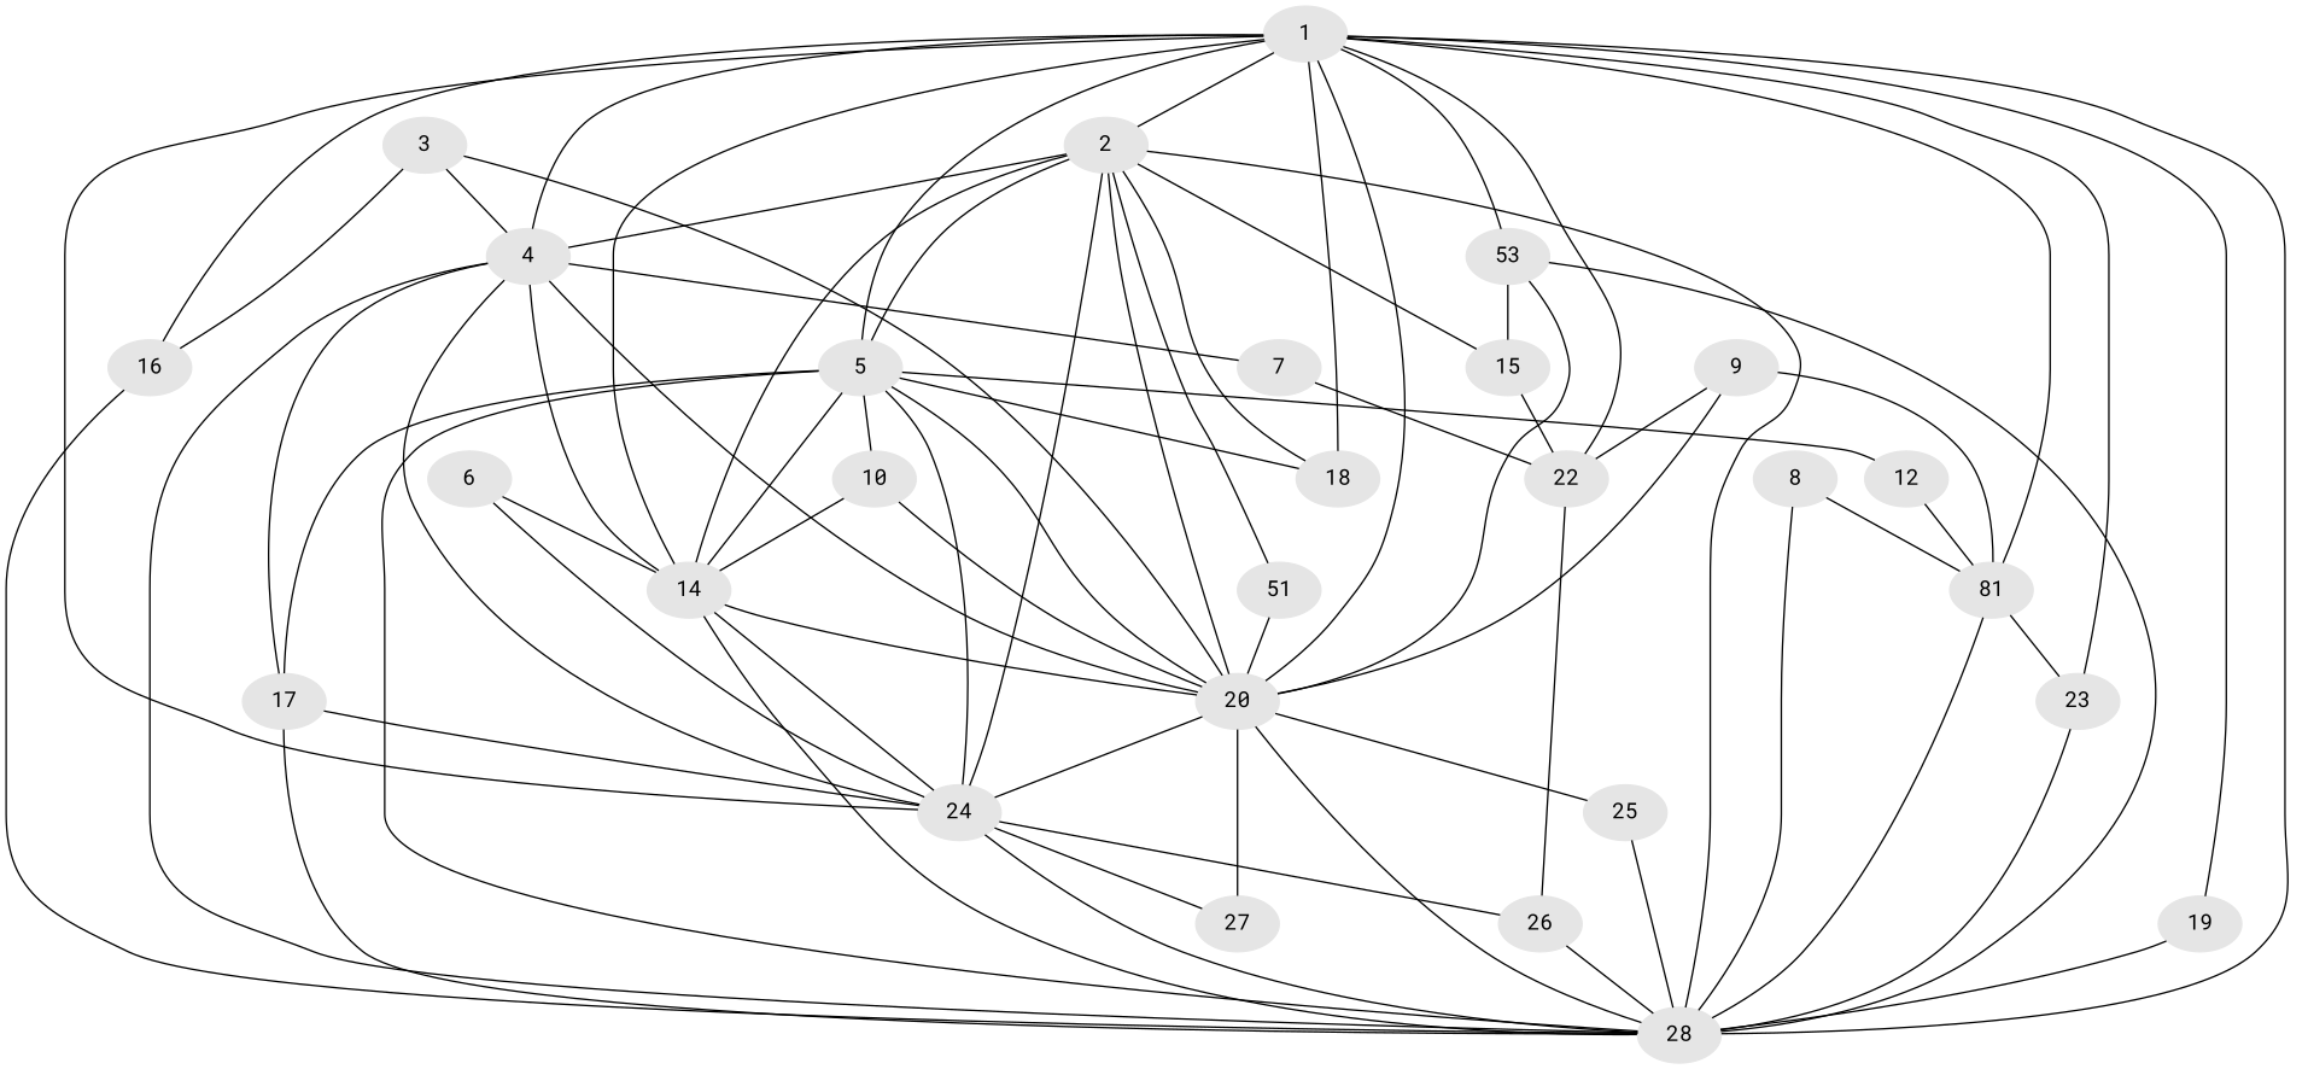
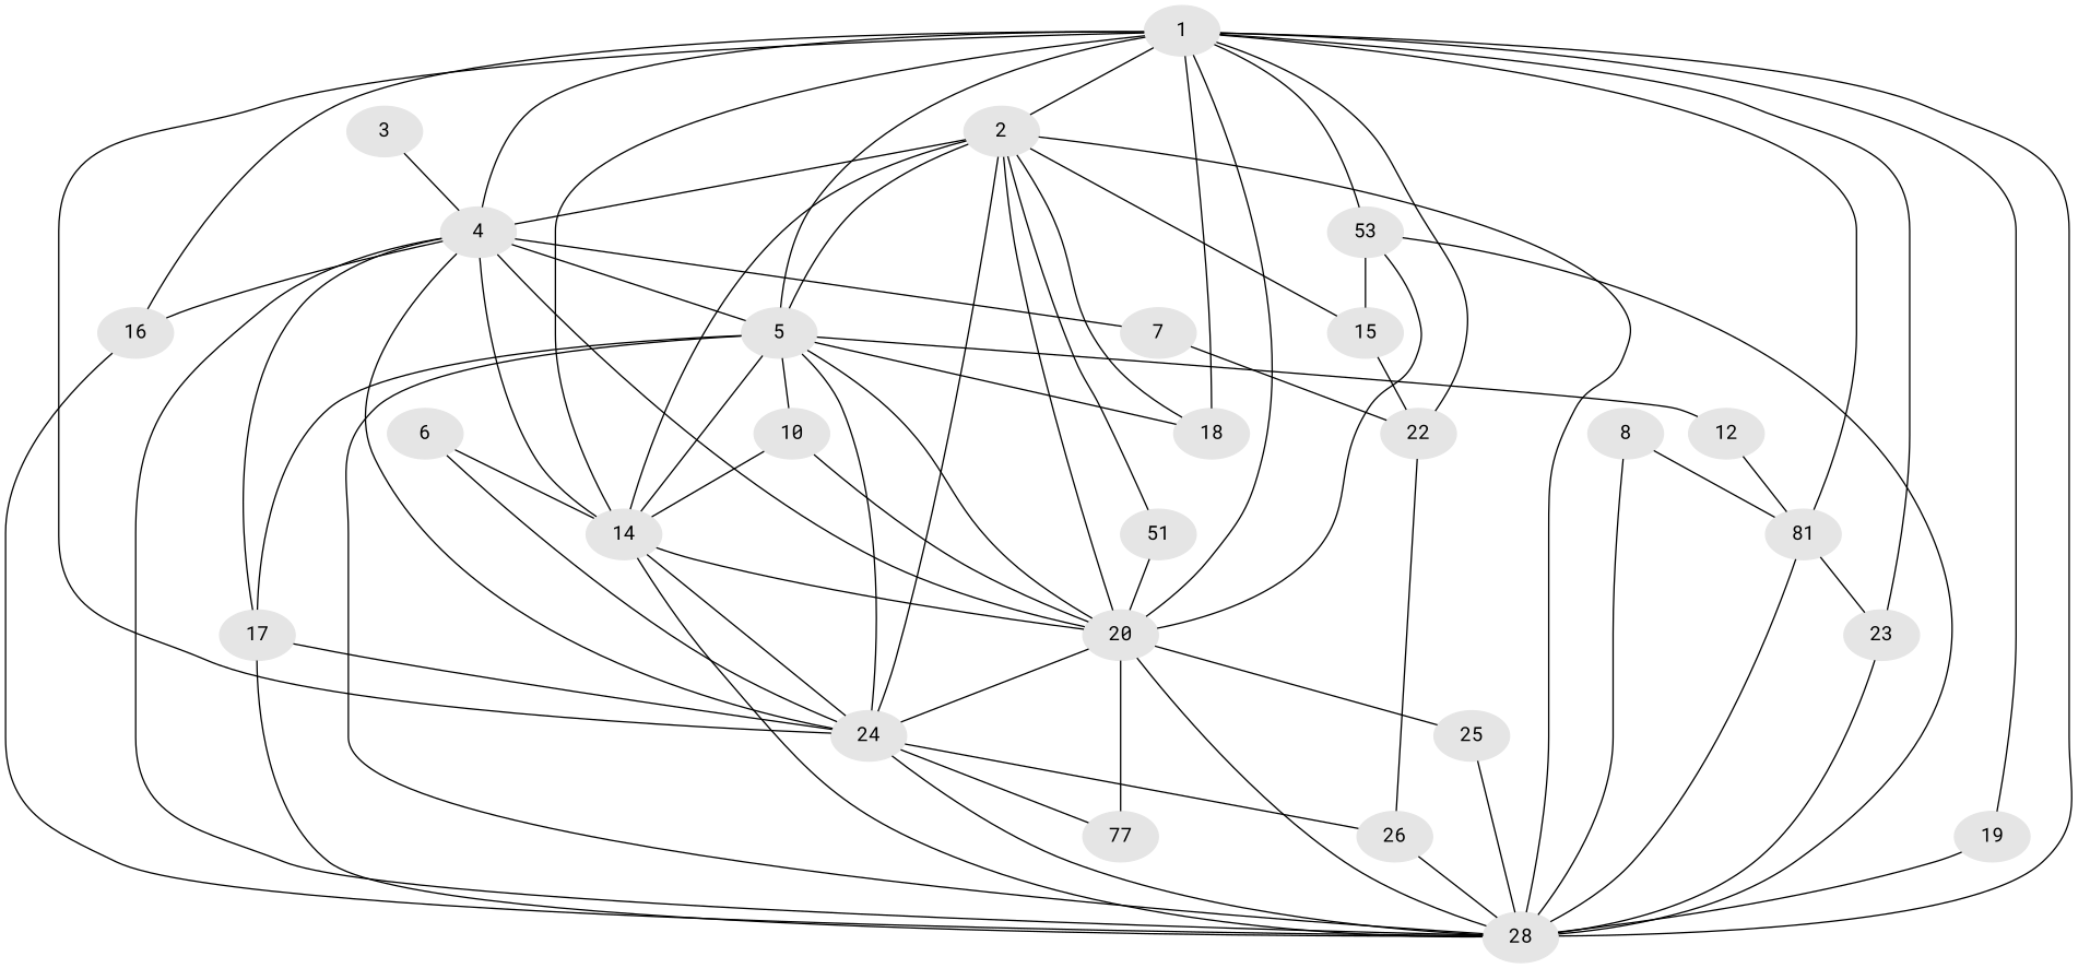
  graph {
    fontname="Roboto Mono"
    node [color=gray90 fontname="Roboto Mono" style=filled]
    edge [fontname="Roboto Mono" weight=1.0]
    1
    2
    4
    5
    n5 [label=53]
    14
    16
    18
    19
    20
    n11 [label=81]
    22
    23
    24
    28
    n16 [label=51]
    15
    7
    17
    10
    12
    25
-   27
+   27 [label=77]
    26
    3
    6
    8
-   9
    1 -- 2 [weight=4.0]
    1 -- 4 [weight=4.0]
    1 -- 5 [weight=3.0]
    1 -- n5 [weight=2.0]
    1 -- 14 [weight=3.0]
    1 -- 16
    1 -- 18
    1 -- 19
    1 -- 20 [weight=4.0]
    1 -- n11 [weight=2.0]
    1 -- 22 [weight=3.0]
    1 -- 23 [weight=2.0]
    1 -- 24 [weight=3.0]
    1 -- 28 [weight=4.0]
    2 -- 4
    2 -- 5
    2 -- 14 [weight=2.0]
    2 -- 18
    2 -- 20 [weight=2.0]
    2 -- 24 [weight=2.0]
    2 -- 28
    2 -- n16
    2 -- 15
+   4 -- 5 [weight=2.0]
    4 -- 14
-   3 -- 16 [weight=2.0]
+   4 -- 16 [weight=2.0]
    4 -- 20
    4 -- 24
    4 -- 28 [weight=2.0]
    4 -- 7
    4 -- 17
    5 -- 14 [weight=2.0]
    5 -- 18 [weight=2.0]
    5 -- 20 [weight=2.0]
    5 -- 24 [weight=2.0]
    5 -- 28
    5 -- 17
    5 -- 10
    5 -- 12
    n5 -- 20 [weight=2.0]
    n5 -- 28
    n5 -- 15
    14 -- 20
    14 -- 24 [weight=2.0]
    14 -- 28
    16 -- 28
    19 -- 28 [weight=2.0]
    20 -- 24
    20 -- 28
    20 -- 25
    20 -- 27 [weight=2.0]
    n11 -- 23
    n11 -- 28
    22 -- 26
    23 -- 28
    24 -- 28 [weight=2.0]
    24 -- 27
    24 -- 26
    n16 -- 20
    15 -- 22
    7 -- 22
    17 -- 24
    17 -- 28
    10 -- 14
    10 -- 20
    12 -- n11
    25 -- 28
    26 -- 28
    3 -- 4
-   3 -- 20
    6 -- 14
    6 -- 24
    8 -- n11
    8 -- 28
-   9 -- 20
-   9 -- n11
-   9 -- 22
  }
